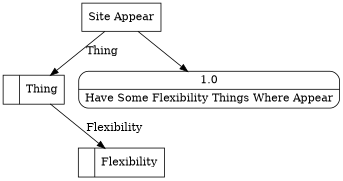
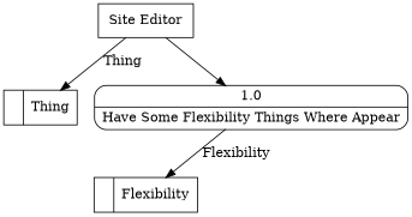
  digraph {
    node [shape=record]
    n1 [label="<f0>  |<f1> Flexibility "]
    n2 [label="<f0>  |<f1> Thing "]
-   n3 [label="Site Appear" shape=box]
+   n3 [label="Site Editor" shape=box]
    n4 [label="{<f0> 1.0|<f1> Have Some Flexibility Things Where Appear }" shape=Mrecord]
    n3 -> n2 [label=Thing]
    n3 -> n4
-   n2 -> n1 [label=Flexibility]
+   n4 -> n1 [label=Flexibility]
  }
